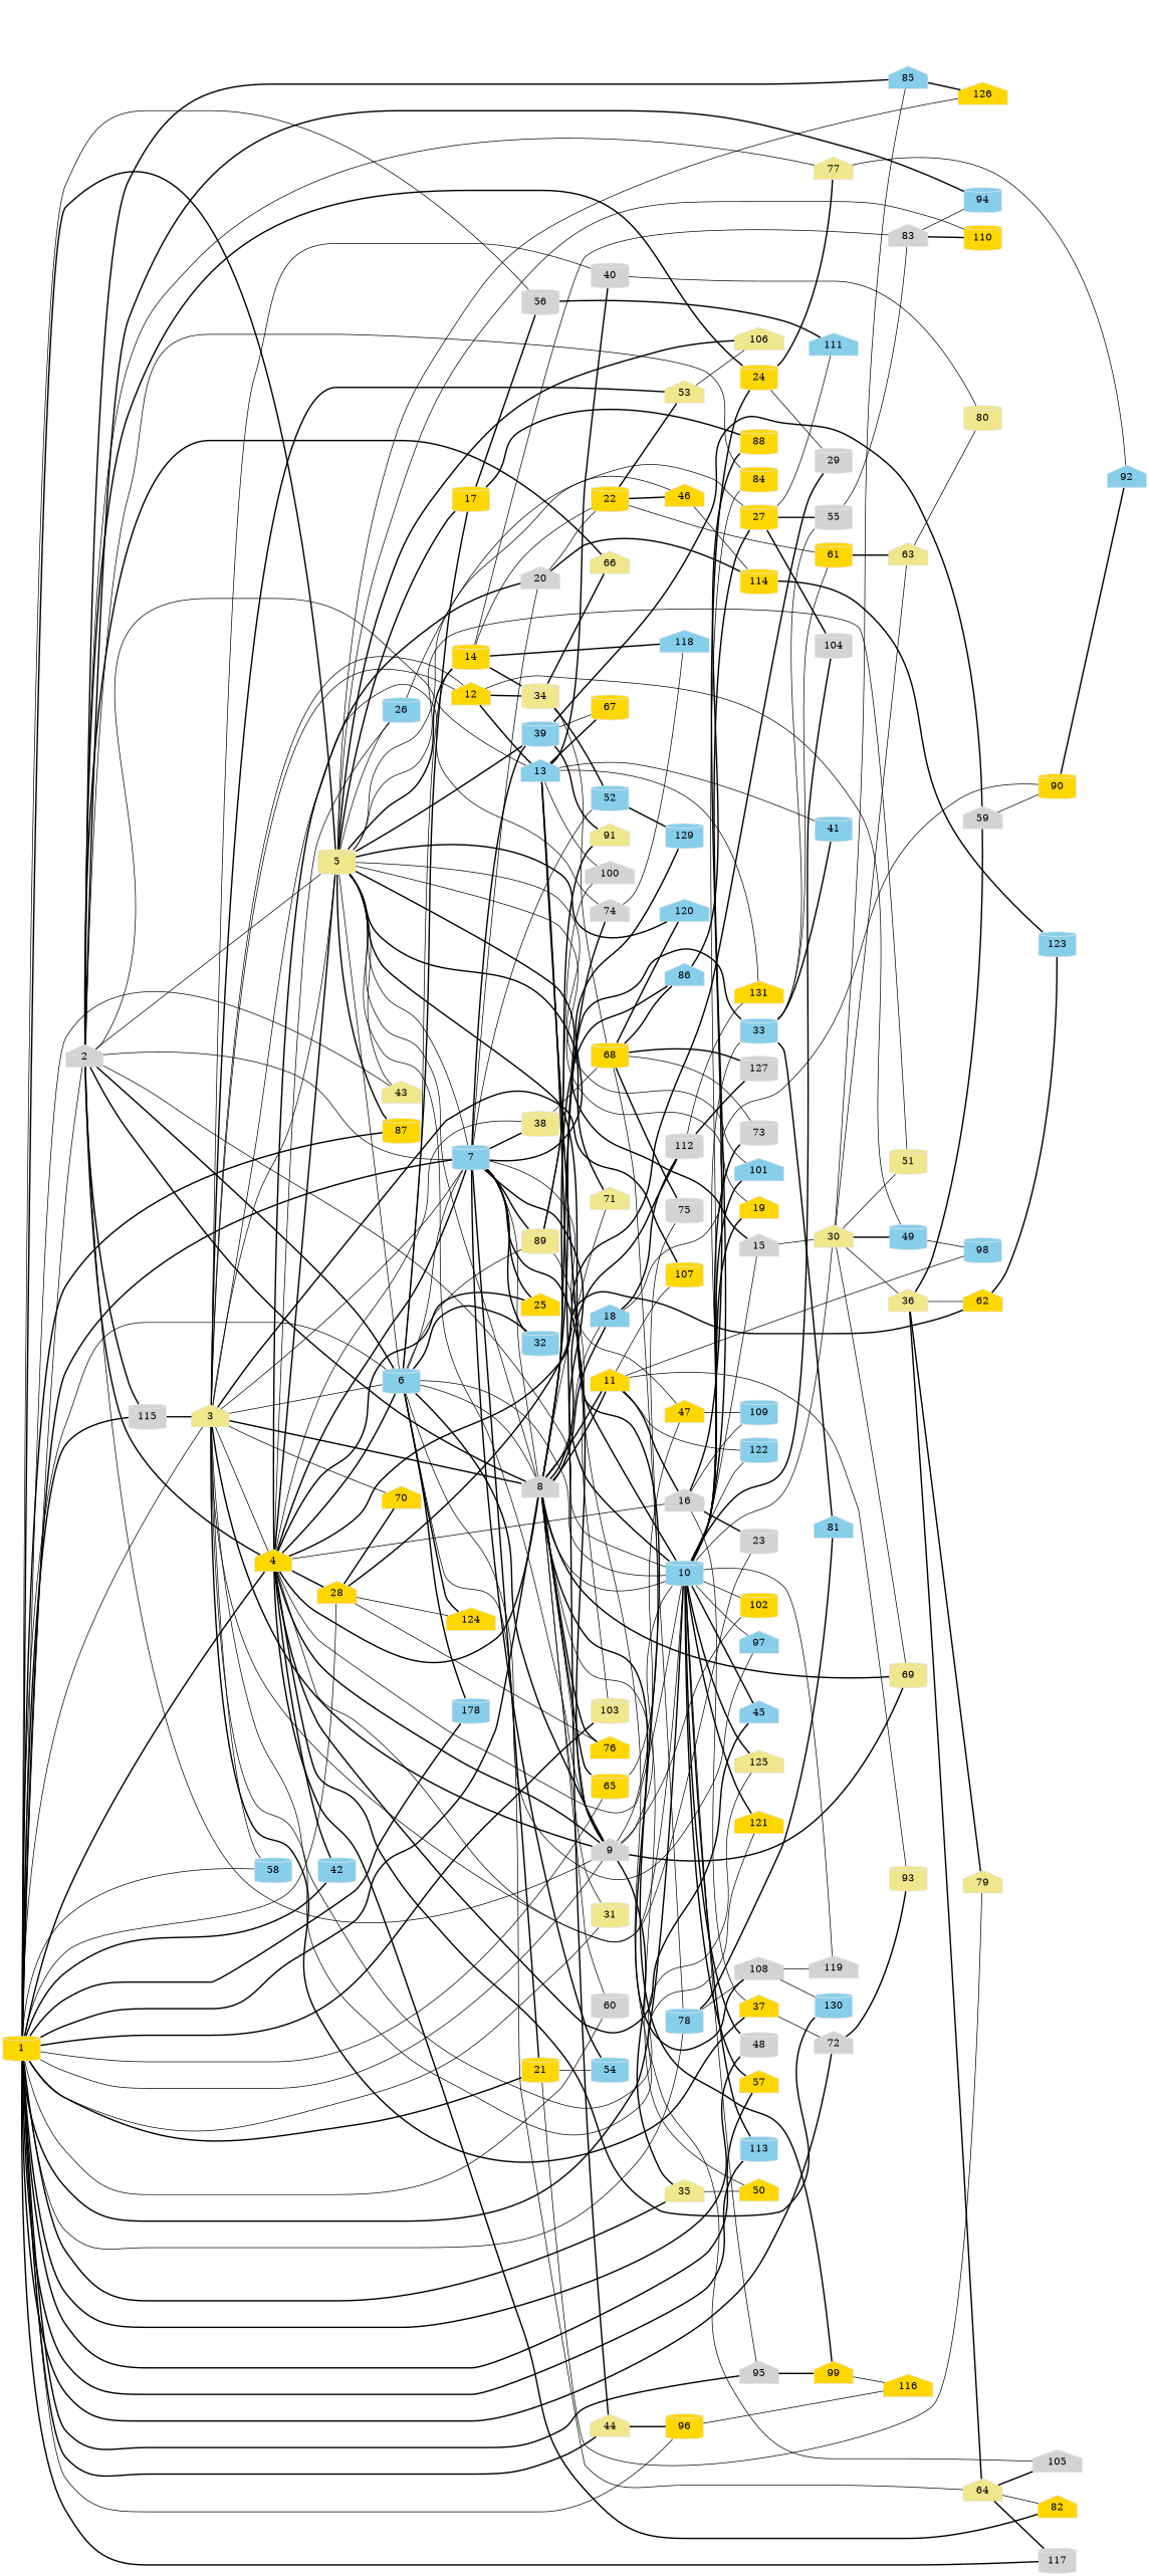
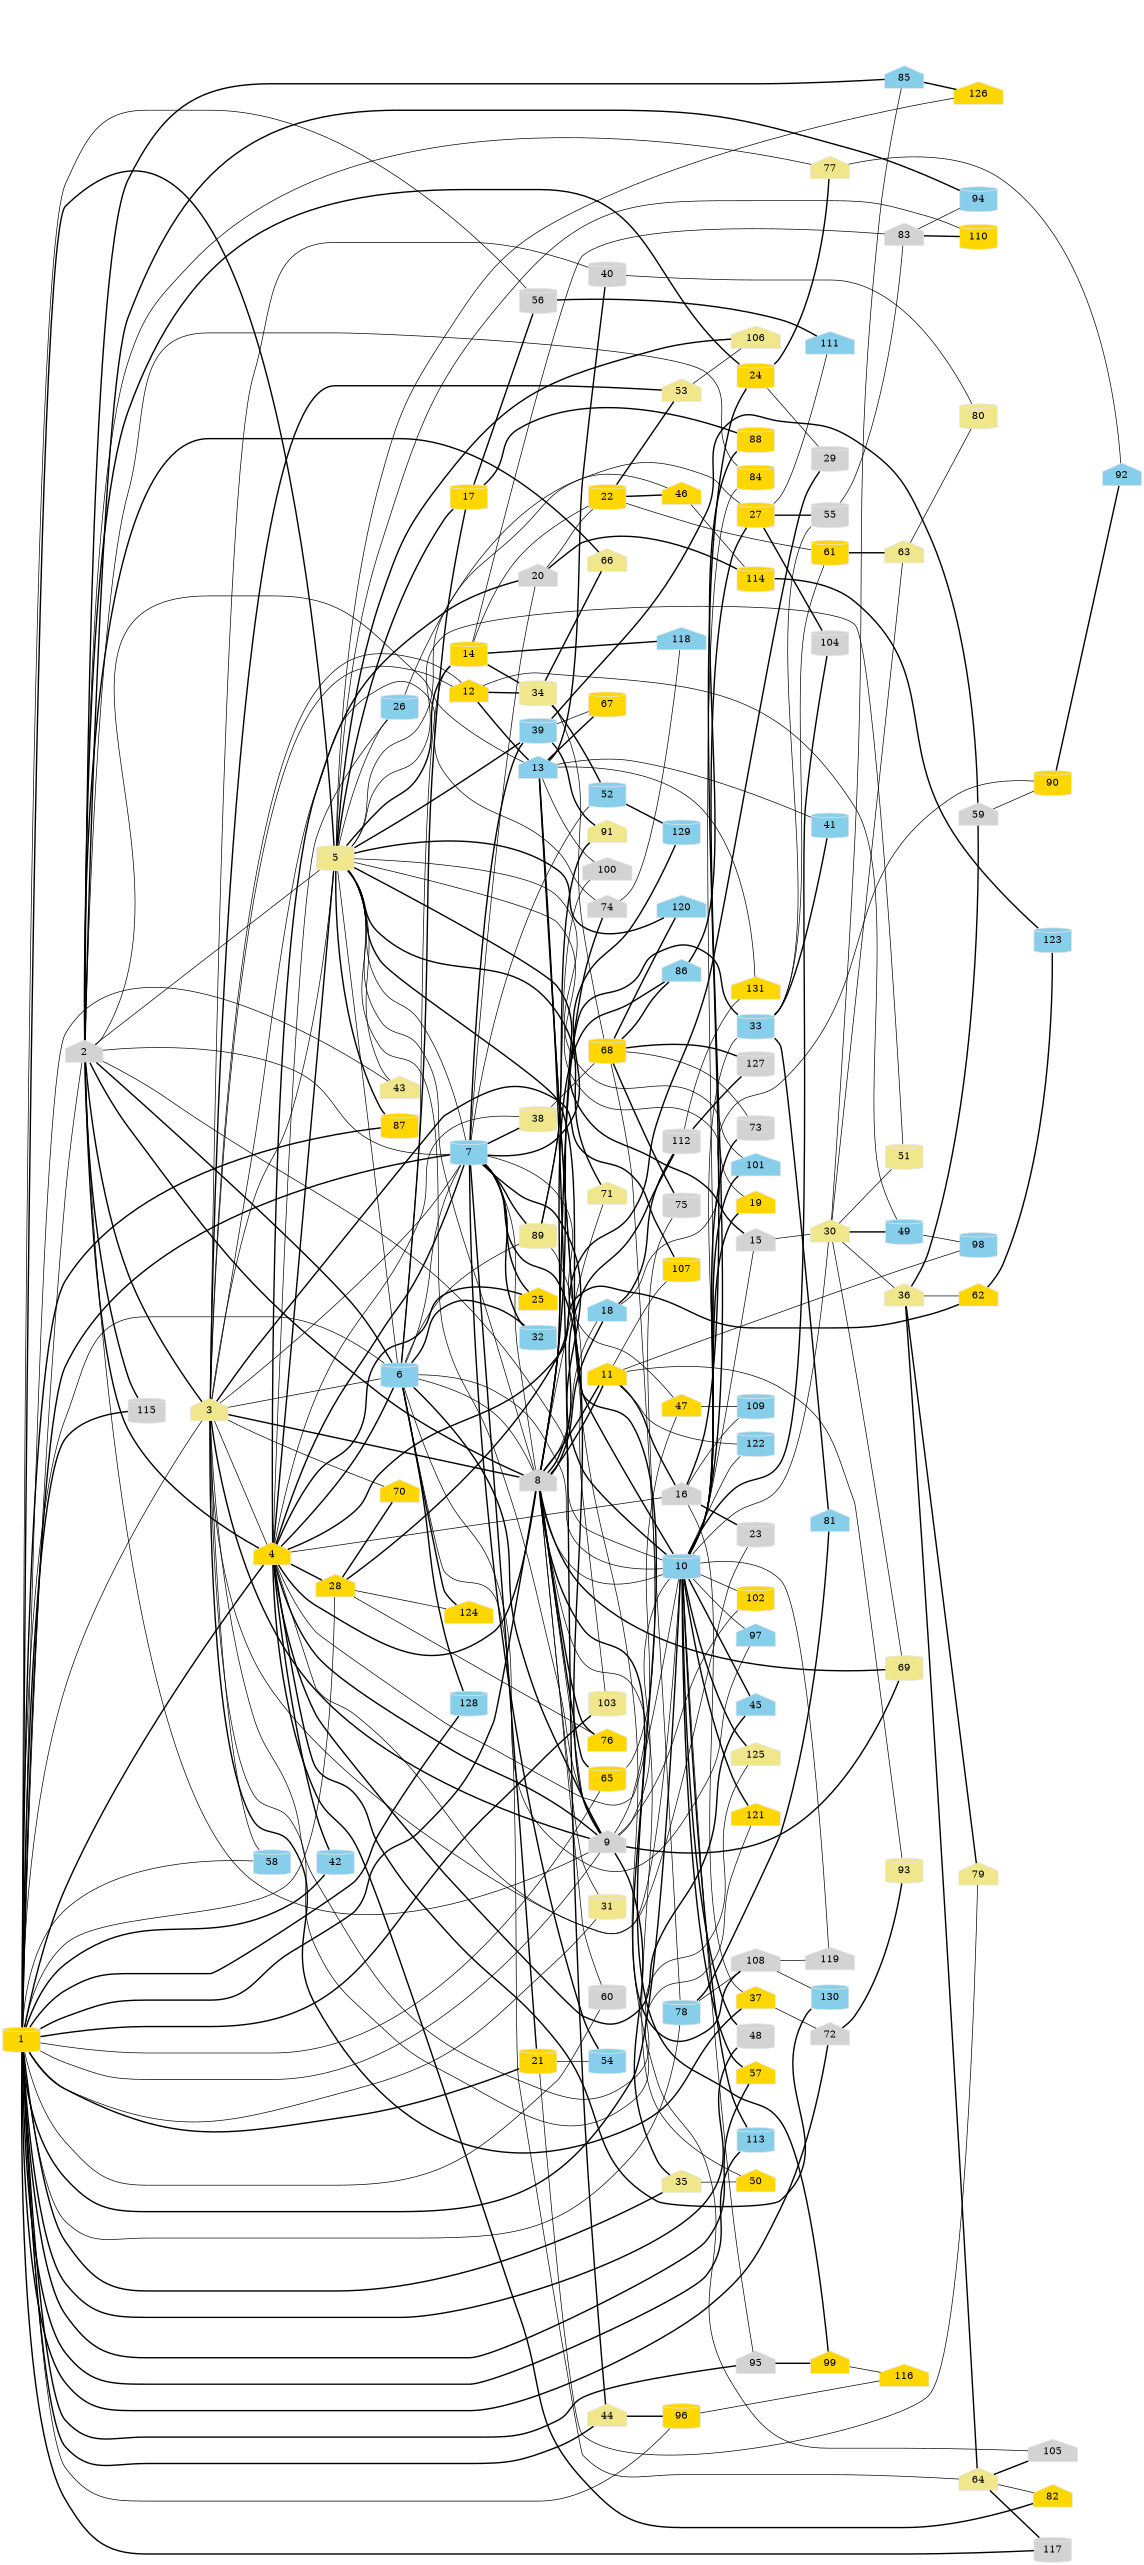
  graph {
    rankdir=LR
    node [color=gray90 fillcolor=gold shape=cylinder style=filled]
    edge [style=bold]
    2 [fillcolor=lightgrey shape=house]
    1
    3 [fillcolor=khaki shape=house]
    4 [shape=house]
    5 [fillcolor=khaki]
    6 [fillcolor=skyblue]
    7 [fillcolor=skyblue]
    8 [fillcolor=lightgrey shape=house]
    9 [fillcolor=lightgrey shape=house]
    10 [fillcolor=skyblue]
    21
    28 [shape=house]
    31 [fillcolor=khaki]
    35 [fillcolor=khaki shape=house]
    42 [fillcolor=skyblue]
    43 [fillcolor=khaki shape=house]
    44 [fillcolor=khaki shape=house]
    48 [fillcolor=lightgrey]
    56 [fillcolor=lightgrey]
    57 [shape=house]
    58 [fillcolor=skyblue]
    60 [fillcolor=lightgrey]
    65
    72 [fillcolor=lightgrey shape=house]
    78 [fillcolor=skyblue]
    87
    95 [fillcolor=lightgrey shape=house]
    96
    103 [fillcolor=khaki]
    113 [fillcolor=skyblue]
    115 [fillcolor=lightgrey]
    117 [fillcolor=lightgrey]
-   128 [fillcolor=skyblue label=178]
+   128 [fillcolor=skyblue]
    13 [fillcolor=skyblue shape=house]
    24
    66 [fillcolor=khaki shape=house]
    77 [fillcolor=khaki shape=house]
    84
    85 [fillcolor=skyblue shape=house]
    94 [fillcolor=skyblue]
    12 [shape=house]
    37 [shape=house]
    40 [fillcolor=lightgrey]
    53 [fillcolor=khaki shape=house]
    70 [shape=house]
    74 [fillcolor=lightgrey shape=house]
    107
    121 [shape=house]
    125 [fillcolor=khaki shape=house]
    16 [fillcolor=lightgrey shape=house]
    20 [fillcolor=lightgrey shape=house]
    23 [fillcolor=lightgrey]
    25 [shape=house]
    26 [fillcolor=skyblue]
    38 [fillcolor=khaki]
    45 [fillcolor=skyblue shape=house]
    62 [shape=house]
    82 [shape=house]
    130 [fillcolor=skyblue]
    14
    15 [fillcolor=lightgrey shape=house]
    17
    19 [shape=house]
    27
    39 [fillcolor=skyblue]
    51 [fillcolor=khaki]
    71 [fillcolor=khaki shape=house]
    101 [fillcolor=skyblue shape=house]
    106 [fillcolor=khaki shape=house]
    110
    120 [fillcolor=skyblue shape=house]
    126 [shape=house]
    32 [fillcolor=skyblue]
    64 [fillcolor=khaki shape=house]
    89 [fillcolor=khaki]
    97 [fillcolor=skyblue shape=house]
    124 [shape=house]
    47 [shape=house]
    52 [fillcolor=skyblue]
    54 [fillcolor=skyblue]
    129 [fillcolor=skyblue]
    11 [shape=house]
    18 [fillcolor=skyblue shape=house]
    33 [fillcolor=skyblue]
    50 [shape=house]
    69 [fillcolor=khaki]
    76 [shape=house]
    86 [fillcolor=skyblue shape=house]
    108 [fillcolor=lightgrey shape=house]
    112 [fillcolor=lightgrey]
    102
    30 [fillcolor=khaki shape=house]
    73 [fillcolor=lightgrey]
    104 [fillcolor=lightgrey]
    119 [fillcolor=lightgrey shape=house]
    122 [fillcolor=skyblue]
    79 [fillcolor=khaki shape=house]
    29 [fillcolor=lightgrey]
    111 [fillcolor=skyblue shape=house]
    75 [fillcolor=lightgrey]
    93 [fillcolor=khaki]
    81 [fillcolor=skyblue shape=house]
    99 [shape=house]
    116 [shape=house]
    41 [fillcolor=skyblue]
    67
    100 [fillcolor=lightgrey shape=house]
    105 [fillcolor=lightgrey shape=house]
    131 [shape=house]
    92 [fillcolor=skyblue shape=house]
    34 [fillcolor=khaki]
    49 [fillcolor=skyblue]
    80 [fillcolor=khaki]
    118 [fillcolor=skyblue shape=house]
    109 [fillcolor=skyblue]
    22
    114
    46 [shape=house]
    68
    123 [fillcolor=skyblue]
    83 [fillcolor=lightgrey shape=house]
    88
    55 [fillcolor=lightgrey]
    59 [fillcolor=lightgrey shape=house]
    91 [fillcolor=khaki shape=house]
    98 [fillcolor=skyblue]
    90
    61
    127 [fillcolor=lightgrey]
    36 [fillcolor=khaki shape=house]
    63 [fillcolor=khaki shape=house]
-   115 -- 3
+   2 -- 3
    2 -- 4
    2 -- 5 [style=solid]
    2 -- 6
    2 -- 7 [style=solid]
    2 -- 8
    2 -- 9 [style=solid]
    2 -- 10 [style=solid]
    2 -- 115
    2 -- 13 [style=solid]
    2 -- 24
    2 -- 66
    2 -- 77 [style=solid]
    2 -- 84 [style=solid]
    2 -- 85
    2 -- 94
    1 -- 2 [style=solid]
    1 -- 3 [style=solid]
    1 -- 4
    1 -- 5
    1 -- 6 [style=solid]
    1 -- 7
    1 -- 8
    1 -- 9 [style=solid]
    1 -- 10
    1 -- 21
    1 -- 28 [style=solid]
    1 -- 31 [style=solid]
    1 -- 35
    1 -- 42
    1 -- 43 [style=solid]
    1 -- 44
    1 -- 48
    1 -- 56 [style=solid]
    1 -- 57
    1 -- 58 [style=solid]
    1 -- 60 [style=solid]
    1 -- 65 [style=solid]
    1 -- 72
    1 -- 78 [style=solid]
    1 -- 87
    1 -- 95
    1 -- 96 [style=solid]
    1 -- 103
    1 -- 113
    1 -- 115
    1 -- 117
    1 -- 128
    3 -- 4 [style=solid]
    3 -- 5 [style=solid]
    3 -- 6 [style=solid]
    3 -- 7 [style=solid]
    3 -- 8
    3 -- 9
    3 -- 10 [style=solid]
    3 -- 58 [style=solid]
    3 -- 12 [style=solid]
    3 -- 12 [style=solid]
    3 -- 37
    3 -- 40 [style=solid]
    3 -- 53
    3 -- 70 [style=solid]
    3 -- 74 [style=solid]
    3 -- 107
    3 -- 121 [style=solid]
    3 -- 125 [style=solid]
    4 -- 5
    4 -- 6
    4 -- 7
    4 -- 8
    4 -- 9
    4 -- 10 [style=solid]
    4 -- 28
    4 -- 42
    4 -- 16 [style=solid]
    4 -- 20
    4 -- 23 [style=solid]
    4 -- 25
    4 -- 26 [style=solid]
    4 -- 38 [style=solid]
    4 -- 45
    4 -- 62
    4 -- 82
    4 -- 130
    5 -- 6 [style=solid]
    5 -- 7 [style=solid]
    5 -- 8 [style=solid]
    5 -- 9 [style=solid]
    5 -- 10
    5 -- 43 [style=solid]
    5 -- 87
    5 -- 26 [style=solid]
    5 -- 14
    5 -- 15
    5 -- 17
    5 -- 19 [style=solid]
    5 -- 27 [style=solid]
    5 -- 39
    5 -- 51 [style=solid]
    5 -- 71
    5 -- 101 [style=solid]
    5 -- 106
    5 -- 110 [style=solid]
    5 -- 120
    5 -- 126 [style=solid]
    6 -- 7 [style=solid]
    6 -- 8 [style=solid]
    6 -- 9
    6 -- 10 [style=solid]
    6 -- 128
    6 -- 14 [style=solid]
    6 -- 17
    6 -- 32
    6 -- 64 [style=solid]
    6 -- 89 [style=solid]
    6 -- 97 [style=solid]
    6 -- 124
    7 -- 8 [style=solid]
    7 -- 9
    7 -- 10
    7 -- 21
    7 -- 20 [style=solid]
    7 -- 25
    7 -- 38
    7 -- 39
    7 -- 32
    7 -- 89
    7 -- 47 [style=solid]
    7 -- 52 [style=solid]
    7 -- 54
    7 -- 129
    8 -- 9 [style=solid]
    8 -- 10 [style=solid]
    8 -- 31 [style=solid]
    8 -- 60 [style=solid]
    8 -- 65
    8 -- 74
    8 -- 71 [style=solid]
    8 -- 11
    8 -- 11
    8 -- 18
    8 -- 18 [style=solid]
    8 -- 33
    8 -- 50 [style=solid]
    8 -- 69
    8 -- 76
    8 -- 86
    8 -- 108
    8 -- 112
    9 -- 10 [style=solid]
    9 -- 35
    9 -- 47 [style=solid]
    9 -- 69
    9 -- 102 [style=solid]
    10 -- 48
    10 -- 57
    10 -- 95 [style=solid]
    10 -- 113
    10 -- 84 [style=solid]
    10 -- 121
    10 -- 125
    10 -- 45
    10 -- 15 [style=solid]
    10 -- 19
    10 -- 27
    10 -- 101
    10 -- 97 [style=solid]
    10 -- 33 [style=solid]
    10 -- 102 [style=solid]
    10 -- 30 [style=solid]
    10 -- 73
    10 -- 104
    10 -- 119 [style=solid]
    10 -- 122 [style=solid]
    21 -- 54 [style=solid]
    21 -- 79 [style=solid]
    28 -- 70
    28 -- 124 [style=solid]
    28 -- 76 [style=solid]
    28 -- 29
    35 -- 50 [style=solid]
    44 -- 96
    56 -- 111
    65 -- 75 [style=solid]
    72 -- 93
    78 -- 108 [style=solid]
    78 -- 81
    95 -- 99
    96 -- 116 [style=solid]
    13 -- 44
    13 -- 40
    13 -- 99
    13 -- 41 [style=solid]
    13 -- 67
    13 -- 100 [style=solid]
    13 -- 105 [style=solid]
    13 -- 131 [style=solid]
    24 -- 77
    24 -- 29 [style=solid]
    77 -- 92 [style=solid]
    85 -- 126
    12 -- 13
    12 -- 34
    12 -- 49 [style=solid]
    37 -- 72 [style=solid]
    40 -- 80 [style=solid]
    53 -- 106 [style=solid]
    74 -- 118 [style=solid]
    16 -- 24
    16 -- 37 [style=solid]
    16 -- 23
    16 -- 109 [style=solid]
    20 -- 22 [style=solid]
    20 -- 114
    26 -- 46 [style=solid]
    38 -- 68 [style=solid]
    62 -- 123
    14 -- 34
    14 -- 118
    14 -- 22 [style=solid]
    14 -- 83 [style=solid]
    15 -- 30 [style=solid]
    17 -- 56
    17 -- 88
    27 -- 104
    27 -- 111 [style=solid]
    27 -- 55
    39 -- 67 [style=solid]
    39 -- 59
    39 -- 91
    64 -- 117
    64 -- 82 [style=solid]
    64 -- 105
    89 -- 103 [style=solid]
    89 -- 100 [style=solid]
    89 -- 91
    47 -- 109 [style=solid]
    52 -- 129
    11 -- 107 [style=solid]
    11 -- 16
    11 -- 122 [style=solid]
    11 -- 93 [style=solid]
    11 -- 98 [style=solid]
    18 -- 112
    18 -- 90 [style=solid]
    33 -- 81
    33 -- 41
    33 -- 55 [style=solid]
    33 -- 61 [style=solid]
    86 -- 88
    108 -- 130 [style=solid]
    108 -- 119 [style=solid]
    112 -- 131 [style=solid]
    112 -- 127
    30 -- 85 [style=solid]
    30 -- 51 [style=solid]
    30 -- 69 [style=solid]
    30 -- 49
    30 -- 36 [style=solid]
    30 -- 63 [style=solid]
    99 -- 116 [style=solid]
    34 -- 66
    34 -- 52
    34 -- 68 [style=solid]
    49 -- 98 [style=solid]
    22 -- 53
    22 -- 46
    22 -- 61 [style=solid]
    114 -- 123
    46 -- 114 [style=solid]
    68 -- 78 [style=solid]
    68 -- 120
    68 -- 86
    68 -- 73 [style=solid]
    68 -- 75
    68 -- 127
    83 -- 94 [style=solid]
    83 -- 110
    55 -- 83 [style=solid]
    59 -- 90 [style=solid]
    90 -- 92
    61 -- 63
    36 -- 62 [style=solid]
    36 -- 64
    36 -- 79
    36 -- 59
    63 -- 80 [style=solid]
  }
